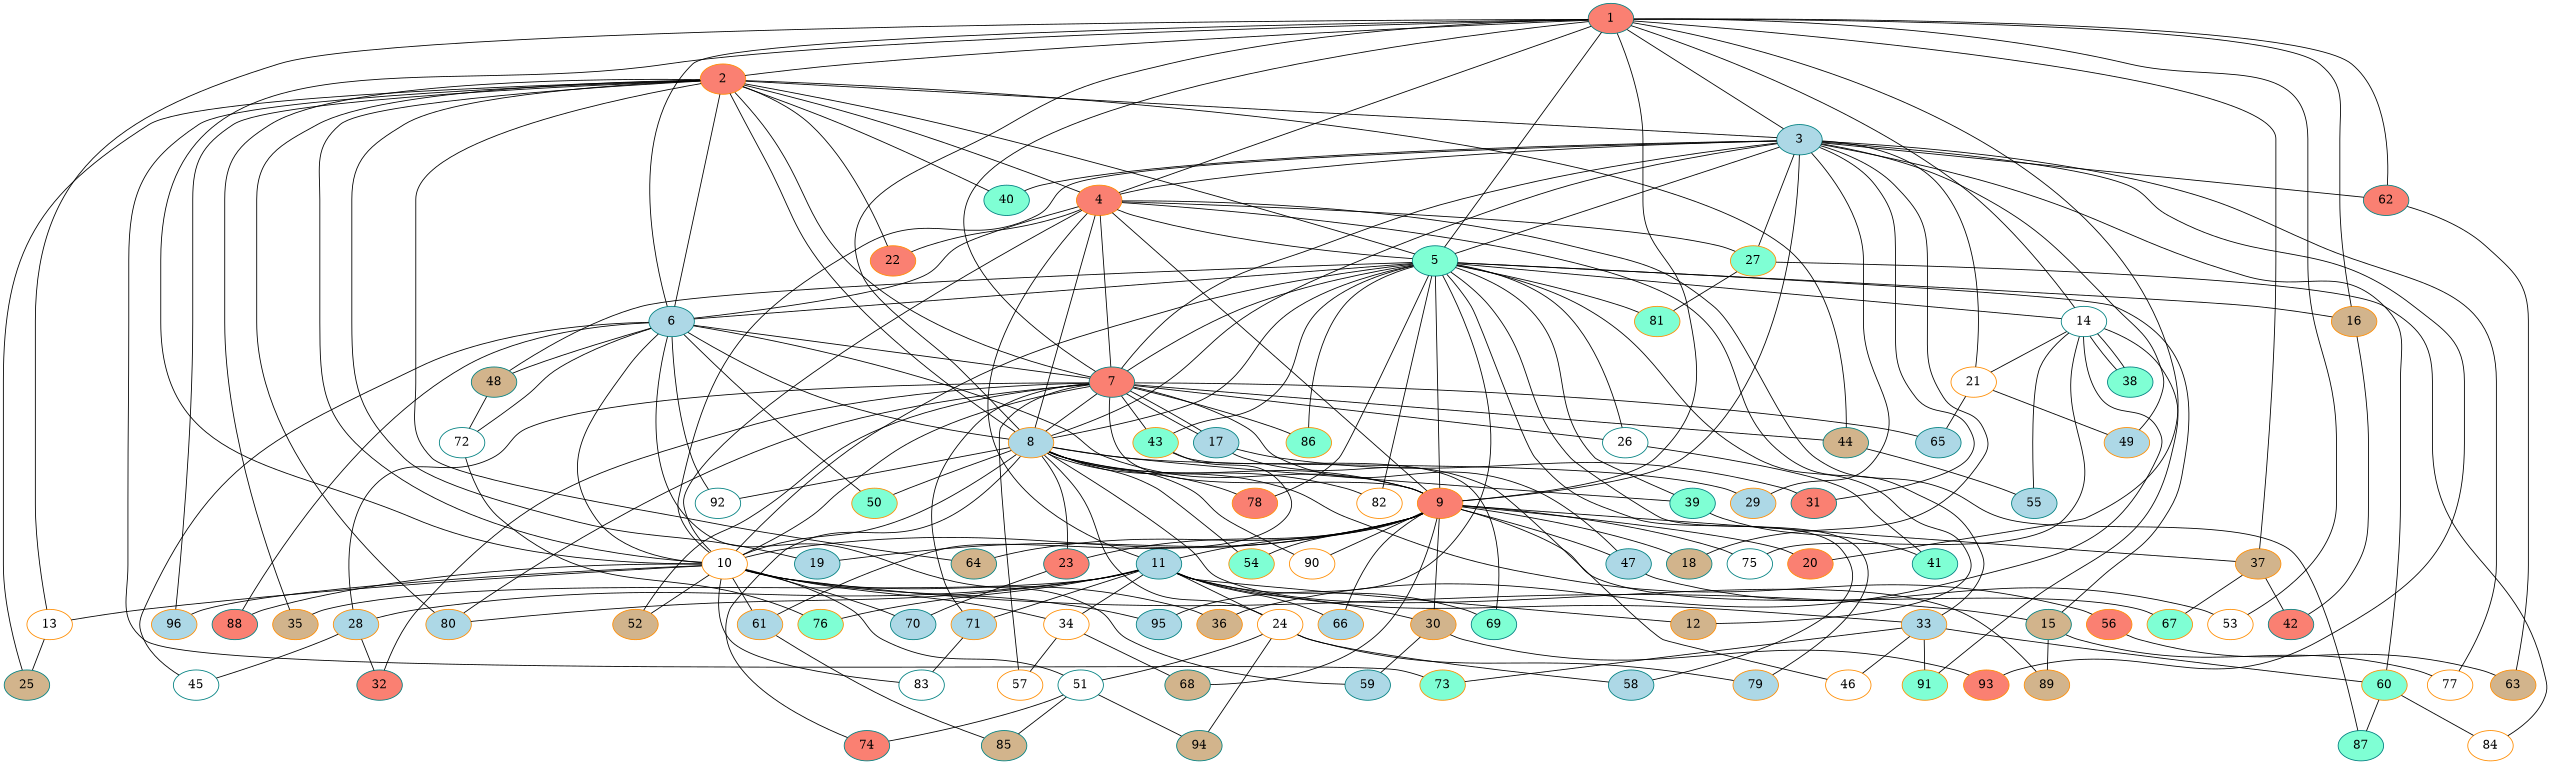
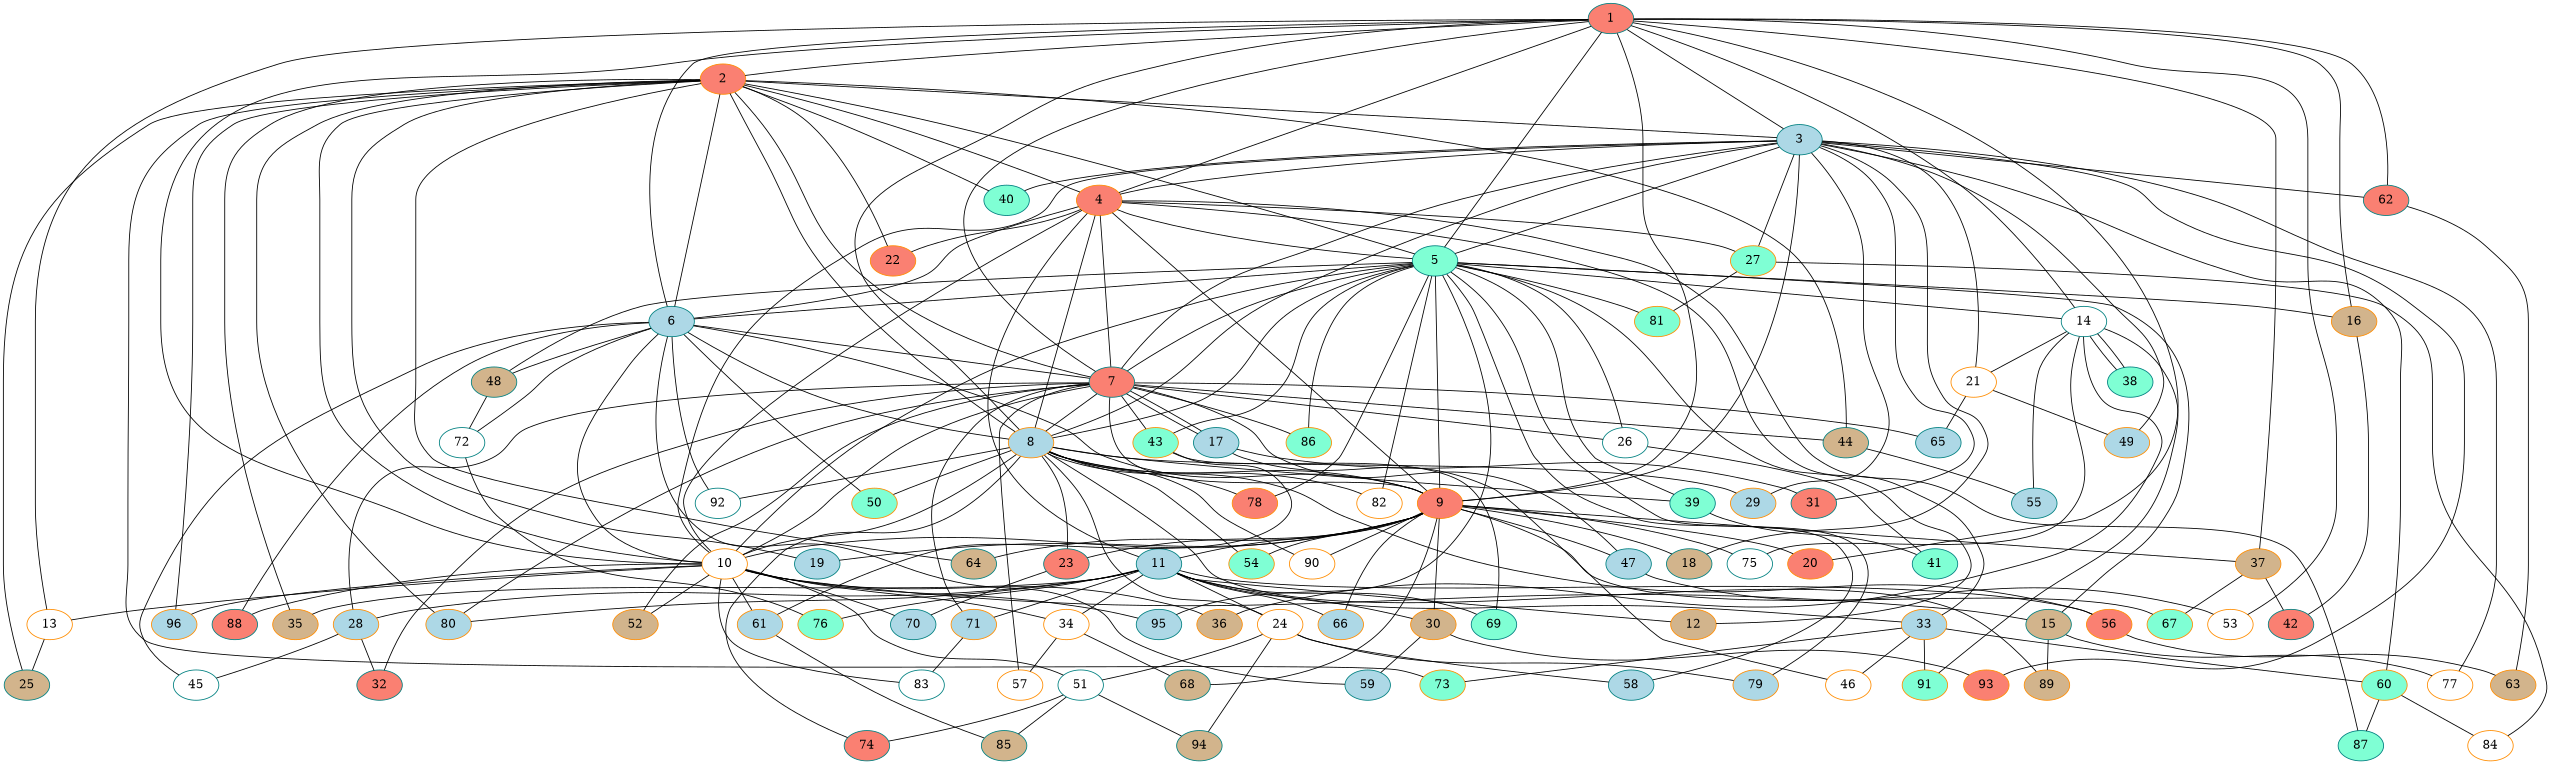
  graph {
    node [color=darkorange fillcolor=lightblue style=filled]
    1 [color=teal fillcolor=salmon]
    2 [fillcolor=salmon]
    3 [color=teal]
    4 [fillcolor=salmon]
    5 [color=teal fillcolor=aquamarine]
    6 [color=teal]
    7 [color=teal fillcolor=salmon]
    8
    9 [fillcolor=salmon]
    10 [fillcolor=white]
    13 [fillcolor=white]
    14 [color=teal fillcolor=white]
    16 [fillcolor=tan]
    20 [fillcolor=salmon]
    37 [fillcolor=tan]
    53 [fillcolor=white]
    62 [color=teal fillcolor=salmon]
    19 [color=teal]
    22 [fillcolor=salmon]
    25 [color=teal fillcolor=tan]
    35 [fillcolor=tan]
    40 [color=teal fillcolor=aquamarine]
    44 [color=teal fillcolor=tan]
    64 [color=teal fillcolor=tan]
    73 [fillcolor=aquamarine]
    96
    80
    18 [color=teal fillcolor=tan]
    21 [fillcolor=white]
    27 [fillcolor=aquamarine]
    29
    31 [color=teal fillcolor=salmon]
    49
    60 [fillcolor=aquamarine]
    77 [fillcolor=white]
    93 [fillcolor=salmon]
    11 [color=teal]
    33
    87 [color=teal fillcolor=aquamarine]
    12 [fillcolor=tan]
    15 [color=teal fillcolor=tan]
    26 [color=teal fillcolor=white]
    39 [color=teal fillcolor=aquamarine]
    43 [fillcolor=aquamarine]
    48 [color=teal fillcolor=tan]
    58 [color=teal]
    78 [fillcolor=salmon]
    79
    81 [fillcolor=aquamarine]
    82 [fillcolor=white]
    86 [fillcolor=aquamarine]
    95 [color=teal]
    45 [color=teal fillcolor=white]
    50 [fillcolor=aquamarine]
    59 [color=teal]
    72 [color=teal fillcolor=white]
    88 [color=teal fillcolor=salmon]
    92 [color=teal fillcolor=white]
    17 [color=teal]
    28
    32 [color=teal fillcolor=salmon]
    47 [color=teal]
    52 [fillcolor=tan]
    57 [fillcolor=white]
    65 [color=teal]
    71
    23 [color=teal fillcolor=salmon]
    24 [fillcolor=white]
    54 [fillcolor=aquamarine]
    56 [fillcolor=salmon]
    74 [color=teal fillcolor=salmon]
    89 [fillcolor=tan]
    90 [fillcolor=white]
    30 [fillcolor=tan]
    66
    67 [fillcolor=aquamarine]
    68 [color=teal fillcolor=tan]
    75 [color=teal fillcolor=white]
    34 [fillcolor=white]
    36 [fillcolor=tan]
    51 [color=teal fillcolor=white]
    61
    70 [color=teal]
    83 [color=teal fillcolor=white]
    38 [color=teal fillcolor=aquamarine]
    55 [color=teal]
    91 [fillcolor=aquamarine]
    42 [color=teal fillcolor=salmon]
    63 [fillcolor=tan]
    84 [fillcolor=white]
    69 [color=teal fillcolor=aquamarine]
    76 [fillcolor=aquamarine]
    46 [fillcolor=white]
    41 [color=teal fillcolor=aquamarine]
    94 [color=teal fillcolor=tan]
    85 [color=teal fillcolor=tan]
    1 -- 2
    1 -- 3
    1 -- 4
    1 -- 5
    1 -- 6
    1 -- 7
    1 -- 8
    1 -- 9
    1 -- 10
    1 -- 13
    1 -- 14
    1 -- 16
    1 -- 20
    1 -- 37
    1 -- 53
    1 -- 62
    2 -- 3
    2 -- 4
    2 -- 5
    2 -- 6
    2 -- 7
    2 -- 8
    2 -- 10
    2 -- 19
    2 -- 22
    2 -- 25
    2 -- 35
    2 -- 40
    2 -- 44
    2 -- 64
    2 -- 73
    2 -- 96
    2 -- 80
    3 -- 4
    3 -- 5
    3 -- 7
    3 -- 8
    3 -- 9
    3 -- 10
    3 -- 62
    3 -- 40
    3 -- 18
    3 -- 21
    3 -- 27
    3 -- 29
    3 -- 31
    3 -- 49
    3 -- 60
    3 -- 77
    3 -- 93
    4 -- 5
    4 -- 6
    4 -- 7
    4 -- 8
    4 -- 9
    4 -- 10
    4 -- 22
    4 -- 27
    4 -- 11
    4 -- 33
    4 -- 87
    5 -- 6
    5 -- 7
    5 -- 8
    5 -- 9
    5 -- 10
    5 -- 14
    5 -- 16
    5 -- 12
    5 -- 15
    5 -- 26
    5 -- 39
    5 -- 43
    5 -- 48
    5 -- 58
    5 -- 78
    5 -- 79
    5 -- 81
    5 -- 82
    5 -- 86
    5 -- 95
    6 -- 7
    6 -- 8
    6 -- 9
    6 -- 10
    6 -- 48
    6 -- 45
    6 -- 50
    6 -- 59
    6 -- 72
    6 -- 88
    6 -- 92
    7 -- 8
    7 -- 9
    7 -- 10
    7 -- 44
    7 -- 80
    7 -- 26
    7 -- 43
    7 -- 86
    7 -- 17
    7 -- 17
    7 -- 28
    7 -- 32
    7 -- 47
    7 -- 52
    7 -- 57
    7 -- 65
    7 -- 71
    8 -- 9
    8 -- 10
    8 -- 29
    8 -- 39
    8 -- 78
    8 -- 82
    8 -- 50
    8 -- 92
    8 -- 23
    8 -- 24
    8 -- 54
    8 -- 56
    8 -- 74
    8 -- 89
    8 -- 90
    9 -- 10
    9 -- 20
    9 -- 37
    9 -- 19
    9 -- 64
    9 -- 18
    9 -- 11
    9 -- 47
    9 -- 23
    9 -- 54
    9 -- 90
    9 -- 30
    9 -- 66
    9 -- 67
    9 -- 68
    9 -- 75
    10 -- 13
    10 -- 96
    10 -- 15
    10 -- 95
    10 -- 88
    10 -- 52
    10 -- 34
    10 -- 36
    10 -- 51
    10 -- 61
    10 -- 70
    10 -- 83
    13 -- 25
    14 -- 21
    14 -- 75
    14 -- 36
    14 -- 38
    14 -- 38
    14 -- 55
    14 -- 91
    16 -- 42
    37 -- 67
    37 -- 42
    62 -- 63
    44 -- 55
    21 -- 49
    21 -- 65
    27 -- 81
    27 -- 84
    60 -- 87
    60 -- 84
    11 -- 35
    11 -- 80
    11 -- 33
    11 -- 12
    11 -- 28
    11 -- 71
    11 -- 24
+   11 -- 56
    11 -- 30
    11 -- 66
    11 -- 34
    11 -- 69
    11 -- 76
    33 -- 73
    33 -- 60
    33 -- 91
    33 -- 46
    15 -- 77
    15 -- 89
    26 -- 41
    39 -- 41
    43 -- 61
    43 -- 69
    48 -- 72
    72 -- 76
    17 -- 31
    17 -- 46
    28 -- 45
    28 -- 32
    47 -- 53
    71 -- 83
    23 -- 70
    24 -- 58
    24 -- 79
    24 -- 51
    24 -- 94
    56 -- 63
    30 -- 93
    30 -- 59
    34 -- 57
    34 -- 68
    51 -- 74
    51 -- 94
    51 -- 85
    61 -- 85
  }
